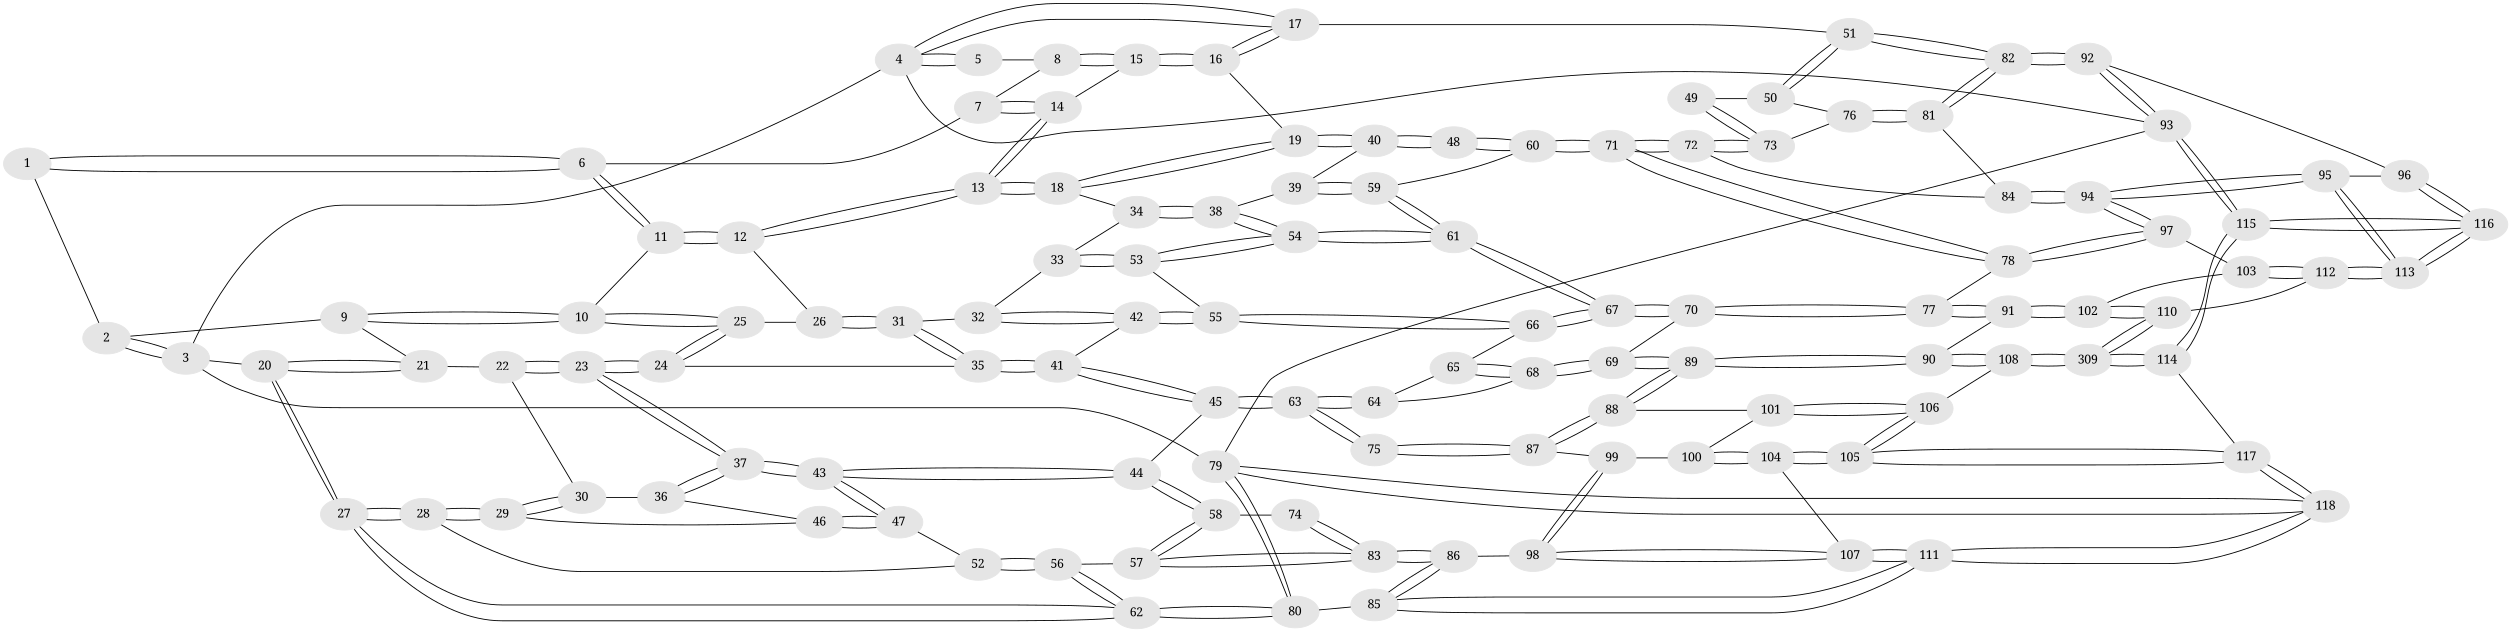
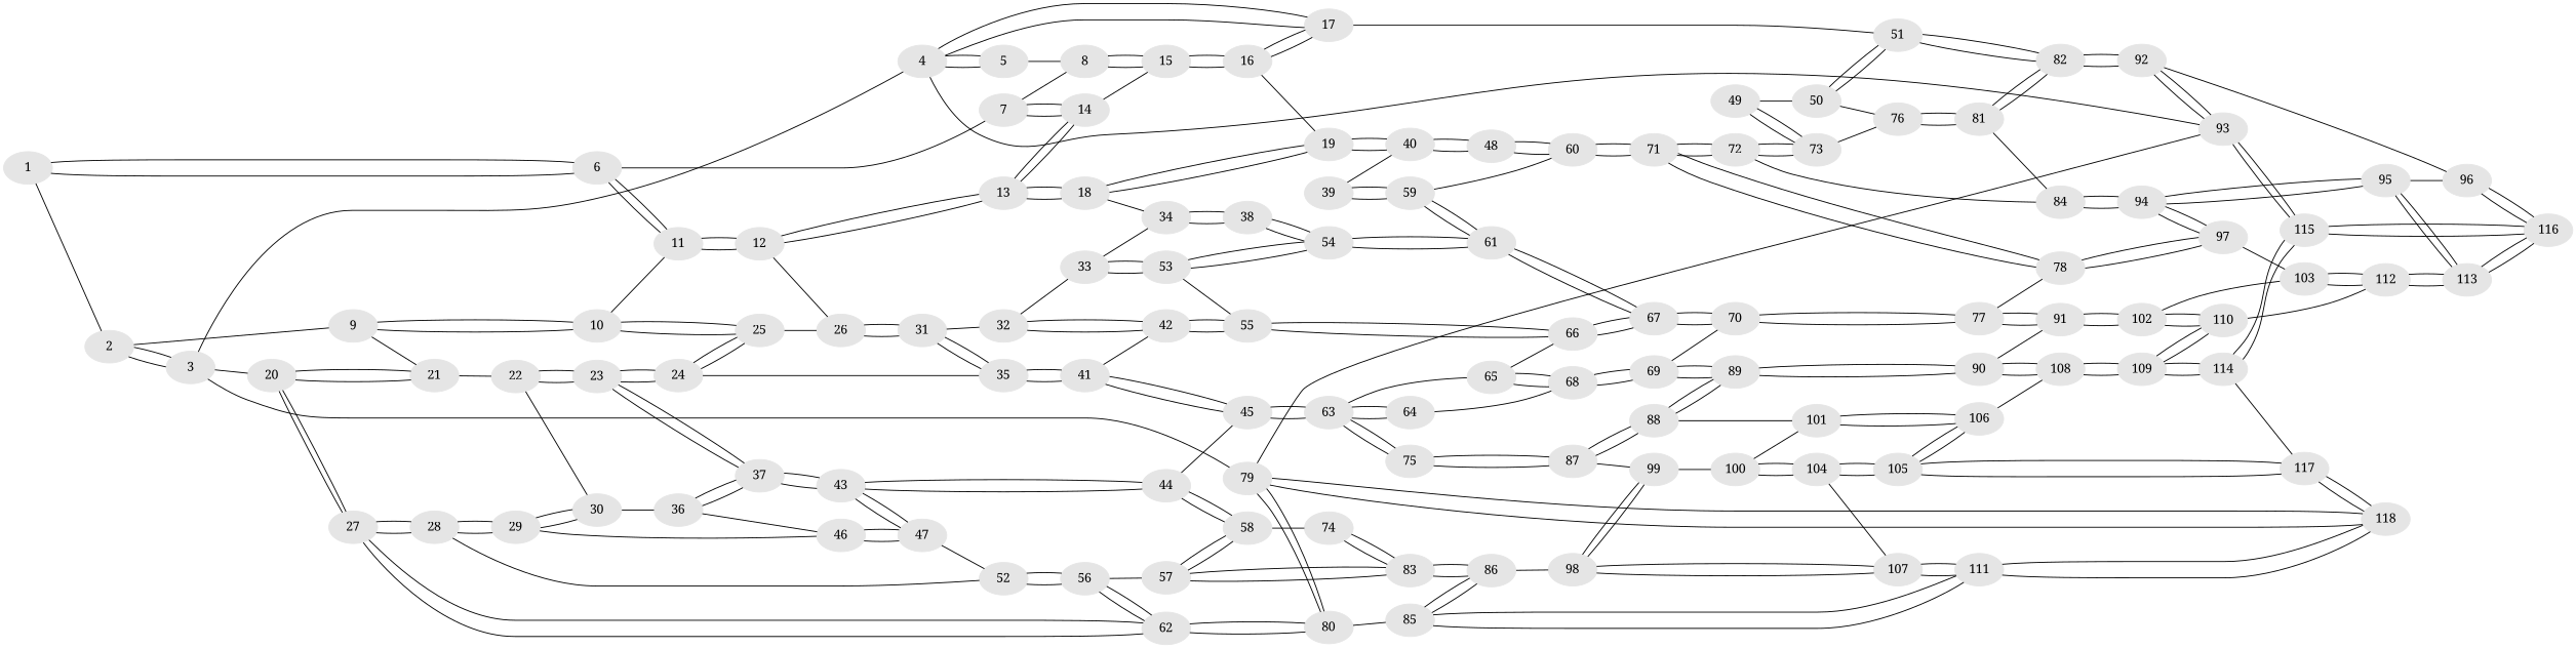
  graph {
    fontname="Noto Serif"
    rankdir=LR
    node [color=gray90 fontname="Noto Serif" style=filled]
    edge [fontname="Noto Serif"]
    1
    2
    6
    3
    9
    7
    11
    4
    20
    79
    10
    21
    5
    17
    93
    27
    80
    118
    8
    51
    115
    15
    14
    12
    16
    25
    22
    26
    13
    18
    31
    19
    34
    40
    82
    38
    48
    28
    62
    23
    30
    24
    37
    36
    35
    43
    41
    32
    29
    52
    46
    56
    47
    33
    42
    53
    55
    54
    39
    45
    44
    59
    61
    60
    63
    66
    58
    74
    64
    75
    49
    50
    73
    71
    76
    81
    92
    57
    67
    83
    86
    72
    78
    70
    85
    65
    68
    87
    69
    77
    89
    90
    91
    84
    97
    94
    88
    99
    102
    103
    111
    96
    98
    95
    107
    101
    100
    106
    108
-   109 [label=309]
+   109
    110
    116
    113
    112
    104
    105
    117
    114
    1 -- 2
    1 -- 6
    1 -- 6
    2 -- 3
    2 -- 3
    2 -- 9
    6 -- 7
    6 -- 11
    6 -- 11
    3 -- 4
    3 -- 20
    3 -- 79
    9 -- 10
    9 -- 10
    9 -- 21
    7 -- 8
    7 -- 14
    7 -- 14
    11 -- 12
    11 -- 12
    4 -- 5
    4 -- 5
    4 -- 17
    4 -- 17
    4 -- 93
    20 -- 21
    20 -- 21
    20 -- 27
    20 -- 27
    79 -- 93
    79 -- 80
    79 -- 80
    79 -- 118
    79 -- 118
    10 -- 11
    10 -- 25
    10 -- 25
    21 -- 22
    5 -- 8
    17 -- 51
    93 -- 115
    93 -- 115
    27 -- 28
    27 -- 28
    27 -- 62
    27 -- 62
    80 -- 85
    8 -- 15
    8 -- 15
    51 -- 82
    51 -- 82
    115 -- 116
    115 -- 116
    15 -- 16
    15 -- 16
    14 -- 15
    12 -- 26
    12 -- 13
    12 -- 13
    16 -- 17
    16 -- 17
    16 -- 19
    25 -- 26
    22 -- 23
    22 -- 23
    22 -- 30
    26 -- 31
    26 -- 31
    13 -- 14
    13 -- 14
    13 -- 18
    13 -- 18
    18 -- 19
    18 -- 19
    18 -- 34
    31 -- 35
    31 -- 35
    31 -- 32
    19 -- 40
    19 -- 40
    34 -- 38
    34 -- 38
    40 -- 48
    40 -- 48
    82 -- 92
    82 -- 92
    38 -- 54
    38 -- 54
-   38 -- 39
    48 -- 60
    48 -- 60
    28 -- 29
    28 -- 29
    28 -- 52
    62 -- 80
    62 -- 80
    23 -- 24
    23 -- 24
    23 -- 37
    23 -- 37
    30 -- 36
    24 -- 25
    24 -- 25
    24 -- 35
    37 -- 43
    37 -- 43
    36 -- 37
    36 -- 37
    36 -- 46
    35 -- 41
    35 -- 41
    43 -- 47
    43 -- 47
    43 -- 44
    43 -- 44
    41 -- 42
    41 -- 45
    41 -- 45
    32 -- 33
    32 -- 42
    32 -- 42
    29 -- 30
    29 -- 30
    29 -- 46
    52 -- 56
    52 -- 56
    46 -- 47
    46 -- 47
    56 -- 62
    56 -- 62
    56 -- 57
    47 -- 52
    33 -- 34
    33 -- 53
    33 -- 53
    42 -- 55
    42 -- 55
    53 -- 55
    53 -- 54
    53 -- 54
    55 -- 66
    55 -- 66
    54 -- 61
    54 -- 61
    39 -- 40
    39 -- 59
    39 -- 59
    45 -- 63
    45 -- 63
    44 -- 45
    44 -- 58
    44 -- 58
    59 -- 61
    59 -- 61
    59 -- 60
    61 -- 67
    61 -- 67
    60 -- 71
    60 -- 71
    63 -- 64
    63 -- 64
    63 -- 75
    63 -- 75
    66 -- 67
    66 -- 67
    58 -- 74
    74 -- 83
    74 -- 83
-   64 -- 65
+   63 -- 65
    64 -- 68
    75 -- 87
    75 -- 87
    49 -- 50
    49 -- 73
    49 -- 73
    50 -- 51
    50 -- 51
    50 -- 76
    73 -- 76
    71 -- 72
    71 -- 72
    71 -- 78
    71 -- 78
    76 -- 81
    76 -- 81
    81 -- 82
    81 -- 82
    81 -- 84
    92 -- 93
    92 -- 93
    92 -- 96
    57 -- 58
    57 -- 58
    57 -- 83
    57 -- 83
    67 -- 70
    67 -- 70
    83 -- 86
    83 -- 86
    86 -- 98
    72 -- 73
    72 -- 73
    72 -- 84
    78 -- 97
    78 -- 97
    70 -- 77
    70 -- 77
    85 -- 86
    85 -- 86
    85 -- 111
    85 -- 111
    65 -- 66
    65 -- 68
    65 -- 68
    68 -- 69
    68 -- 69
    87 -- 88
    87 -- 88
    87 -- 99
    69 -- 70
    69 -- 89
    69 -- 89
    77 -- 78
    77 -- 91
    77 -- 91
    89 -- 90
    89 -- 90
    90 -- 91
    90 -- 108
    90 -- 108
    91 -- 102
    91 -- 102
    84 -- 94
    84 -- 94
    97 -- 103
    94 -- 97
    94 -- 97
    94 -- 95
    94 -- 95
    88 -- 89
    88 -- 89
    88 -- 101
    99 -- 100
    102 -- 103
    102 -- 110
    102 -- 110
    103 -- 112
    103 -- 112
    111 -- 118
    111 -- 118
    96 -- 116
    96 -- 116
    98 -- 99
    98 -- 99
    98 -- 107
    98 -- 107
    95 -- 96
    95 -- 113
    95 -- 113
    107 -- 111
    107 -- 111
    101 -- 106
    101 -- 106
    100 -- 101
    100 -- 104
    100 -- 104
    106 -- 108
    108 -- 109
    108 -- 109
    109 -- 110
    109 -- 110
    109 -- 114
    109 -- 114
    110 -- 112
    113 -- 116
    113 -- 116
    112 -- 113
    112 -- 113
    104 -- 107
    104 -- 105
    104 -- 105
    105 -- 106
    105 -- 106
    105 -- 117
    105 -- 117
    117 -- 118
    117 -- 118
    114 -- 115
    114 -- 115
    114 -- 117
  }
